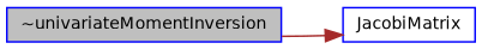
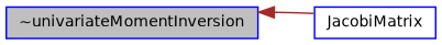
  digraph {
    rankdir=LR
    node [color=blue fontname=Helvetica fontsize=10 shape=record]
    n1 [fillcolor=grey75 fontcolor=black height=0.2 label="~univariateMomentInversion" style=filled width=0.4]
    n2 [height=0.2 label=JacobiMatrix width=0.4]
-   n1 -> n2 [color=brown fontname=Helvetica fontsize=10 labelfontname=Helvetica labelfontsize=10 style=solid]
+   n2 -> n1 [color=brown fontname=Helvetica fontsize=10 labelfontname=Helvetica labelfontsize=10 style=solid]
  }
